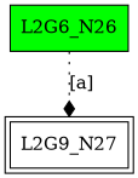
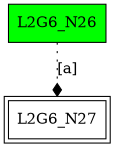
  digraph {
    node [shape=box]
    L2G6_N26 [fillcolor=green style=filled]
-   L2G6_N27 [peripheries=2 label=L2G9_N27]
+   L2G6_N27 [peripheries=2]
    L2G6_N26 -> L2G6_N27 [label="[a]" style=dotted arrowhead=diamond]
  }
